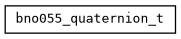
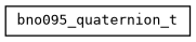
  digraph {
    rankdir=LR
    fontname="DejaVu Sans Mono"
-   n1 [color=black fillcolor=white fontname="DejaVu Sans Mono" fontsize=10 height=0.2 label=bno055_quaternion_t shape=record style=filled width=0.4]
+   n1 [color=black fillcolor=white fontname="DejaVu Sans Mono" fontsize=10 height=0.2 label=bno095_quaternion_t shape=record style=filled width=0.4]
  }
